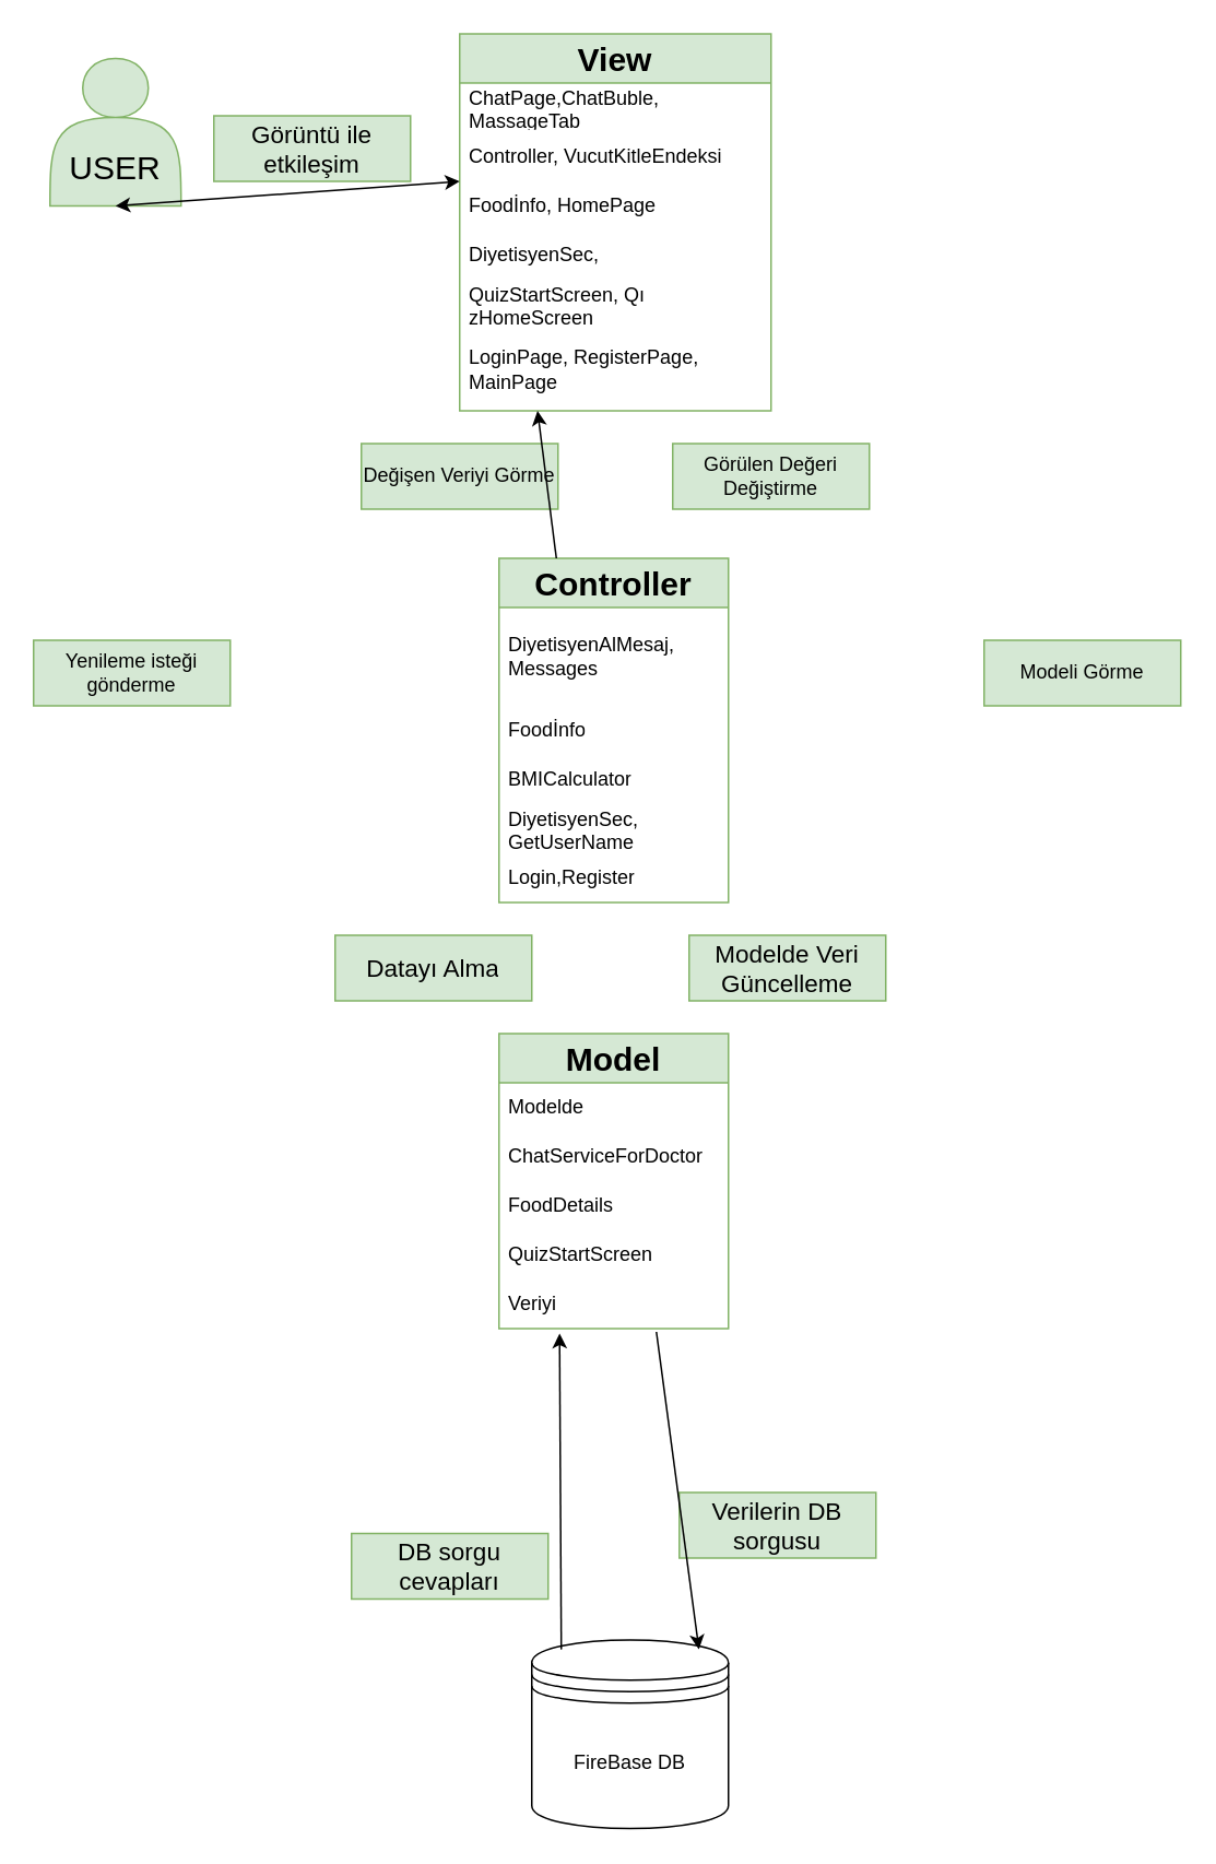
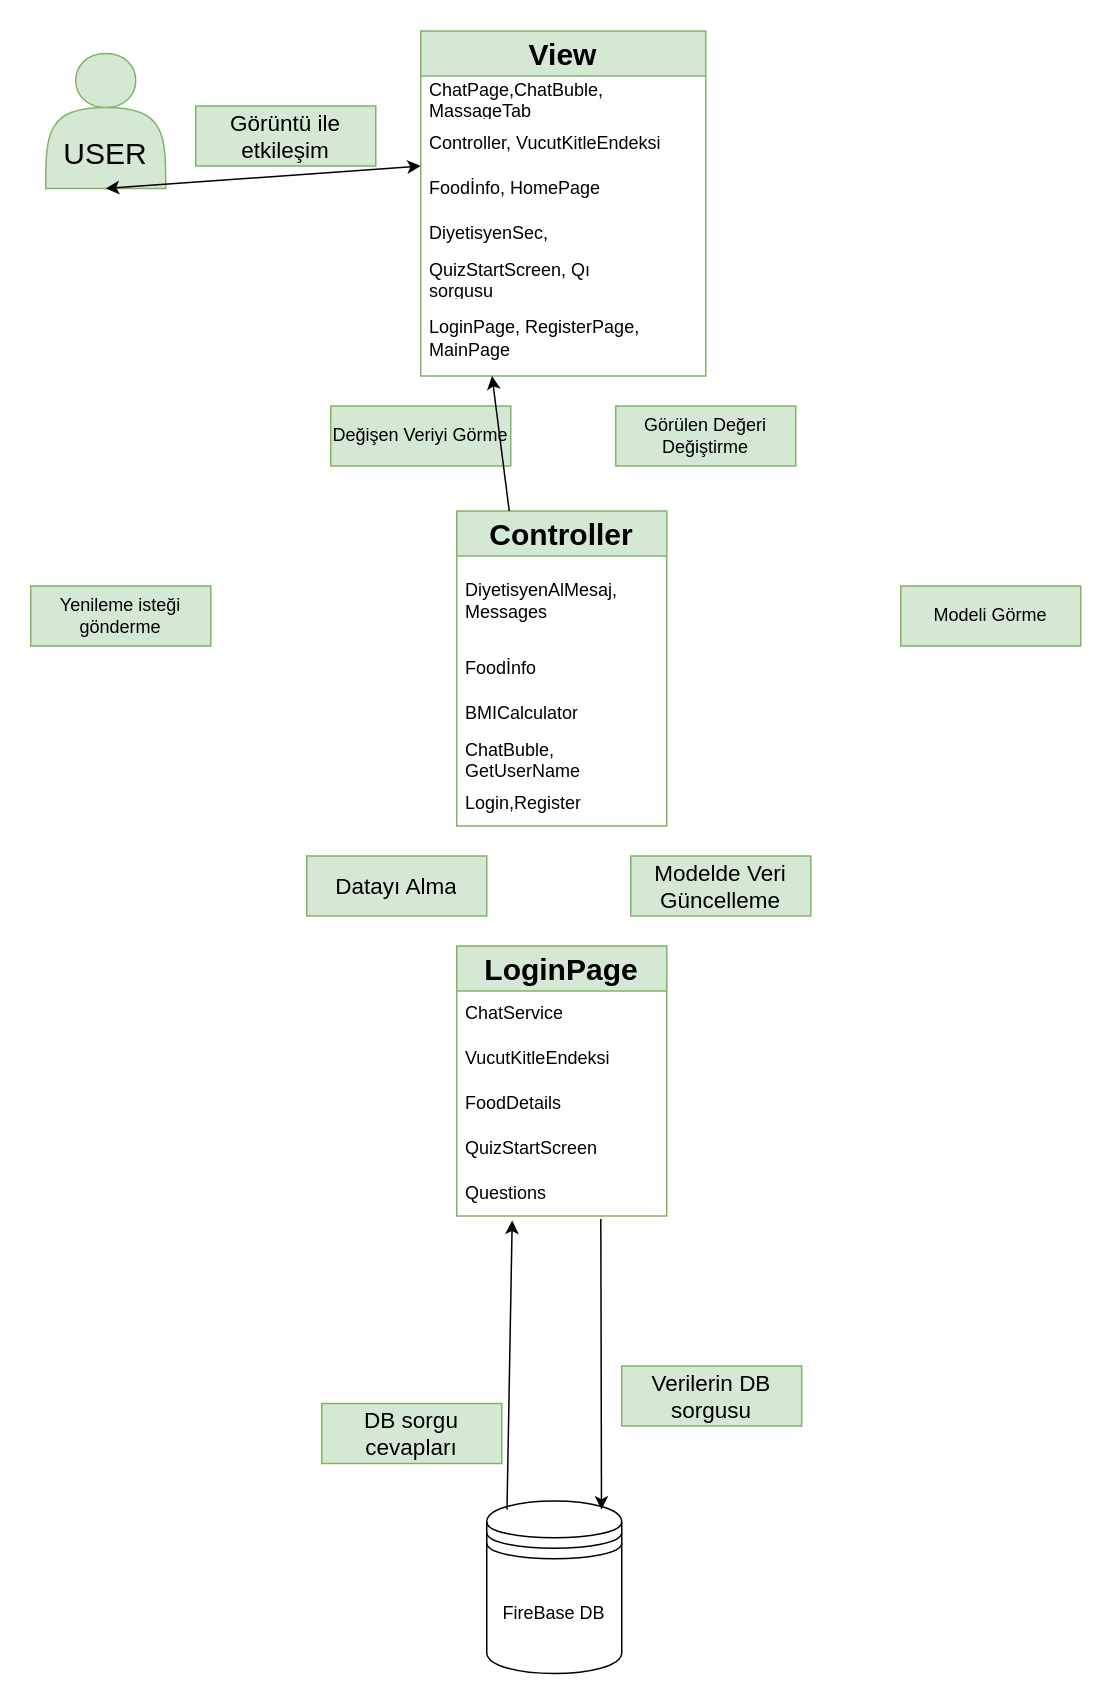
  <mxCell id="0" />
  <mxCell id="1" parent="0" />
- <mxCell id="2" value="&lt;font style=&quot;font-size: 20px;&quot;&gt;&lt;b&gt;Model&lt;/b&gt;&lt;/font&gt;" style="swimlane;fontStyle=0;childLayout=stackLayout;horizontal=1;startSize=30;horizontalStack=0;resizeParent=1;resizeParentMax=0;resizeLast=0;collapsible=1;marginBottom=0;whiteSpace=wrap;html=1;fillColor=#d5e8d4;strokeColor=#82b366;" vertex="1" parent="1"><mxGeometry x="304" y="630" width="140" height="180" as="geometry" /></mxCell>
- <mxCell id="3" value="Modelde" style="text;strokeColor=none;fillColor=none;align=left;verticalAlign=middle;spacingLeft=4;spacingRight=4;overflow=hidden;points=[[0,0.5],[1,0.5]];portConstraint=eastwest;rotatable=0;whiteSpace=wrap;html=1;" vertex="1" parent="2"><mxGeometry y="30" width="140" height="30" as="geometry" /></mxCell>
- <mxCell id="4" value="ChatServiceForDoctor" style="text;strokeColor=none;fillColor=none;align=left;verticalAlign=middle;spacingLeft=4;spacingRight=4;overflow=hidden;points=[[0,0.5],[1,0.5]];portConstraint=eastwest;rotatable=0;whiteSpace=wrap;html=1;" vertex="1" parent="2"><mxGeometry y="60" width="140" height="30" as="geometry" /></mxCell>
+ <mxCell id="2" value="&lt;font style=&quot;font-size: 20px;&quot;&gt;&lt;b&gt;LoginPage&lt;/b&gt;&lt;/font&gt;" style="swimlane;fontStyle=0;childLayout=stackLayout;horizontal=1;startSize=30;horizontalStack=0;resizeParent=1;resizeParentMax=0;resizeLast=0;collapsible=1;marginBottom=0;whiteSpace=wrap;html=1;fillColor=#d5e8d4;strokeColor=#82b366;" vertex="1" parent="1"><mxGeometry x="304" y="630" width="140" height="180" as="geometry" /></mxCell>
+ <mxCell id="3" value="ChatService" style="text;strokeColor=none;fillColor=none;align=left;verticalAlign=middle;spacingLeft=4;spacingRight=4;overflow=hidden;points=[[0,0.5],[1,0.5]];portConstraint=eastwest;rotatable=0;whiteSpace=wrap;html=1;" vertex="1" parent="2"><mxGeometry y="30" width="140" height="30" as="geometry" /></mxCell>
+ <mxCell id="4" value="VucutKitleEndeksi" style="text;strokeColor=none;fillColor=none;align=left;verticalAlign=middle;spacingLeft=4;spacingRight=4;overflow=hidden;points=[[0,0.5],[1,0.5]];portConstraint=eastwest;rotatable=0;whiteSpace=wrap;html=1;" vertex="1" parent="2"><mxGeometry y="60" width="140" height="30" as="geometry" /></mxCell>
  <mxCell id="5" value="FoodDetails" style="text;strokeColor=none;fillColor=none;align=left;verticalAlign=middle;spacingLeft=4;spacingRight=4;overflow=hidden;points=[[0,0.5],[1,0.5]];portConstraint=eastwest;rotatable=0;whiteSpace=wrap;html=1;" vertex="1" parent="2"><mxGeometry y="90" width="140" height="30" as="geometry" /></mxCell>
  <mxCell id="6" value="QuizStartScreen" style="text;strokeColor=none;fillColor=none;align=left;verticalAlign=middle;spacingLeft=4;spacingRight=4;overflow=hidden;points=[[0,0.5],[1,0.5]];portConstraint=eastwest;rotatable=0;whiteSpace=wrap;html=1;" vertex="1" parent="2"><mxGeometry y="120" width="140" height="30" as="geometry" /></mxCell>
- <mxCell id="7" value="Veriyi" style="text;strokeColor=none;fillColor=none;align=left;verticalAlign=middle;spacingLeft=4;spacingRight=4;overflow=hidden;points=[[0,0.5],[1,0.5]];portConstraint=eastwest;rotatable=0;whiteSpace=wrap;html=1;" vertex="1" parent="2"><mxGeometry y="150" width="140" height="30" as="geometry" /></mxCell>
- <mxCell id="8" value="FireBase DB" style="shape=datastore;whiteSpace=wrap;html=1;" vertex="1" parent="1"><mxGeometry x="324" y="1000" width="120" height="115" as="geometry" /></mxCell>
+ <mxCell id="7" value="Questions" style="text;strokeColor=none;fillColor=none;align=left;verticalAlign=middle;spacingLeft=4;spacingRight=4;overflow=hidden;points=[[0,0.5],[1,0.5]];portConstraint=eastwest;rotatable=0;whiteSpace=wrap;html=1;" vertex="1" parent="2"><mxGeometry y="150" width="140" height="30" as="geometry" /></mxCell>
+ <mxCell id="8" value="FireBase DB" style="shape=datastore;whiteSpace=wrap;html=1;" vertex="1" parent="1"><mxGeometry x="324" y="1000" width="90" height="115" as="geometry" /></mxCell>
  <mxCell id="9" value="&lt;font style=&quot;font-size: 20px;&quot;&gt;&lt;b&gt;Controller&lt;/b&gt;&lt;/font&gt;" style="swimlane;fontStyle=0;childLayout=stackLayout;horizontal=1;startSize=30;horizontalStack=0;resizeParent=1;resizeParentMax=0;resizeLast=0;collapsible=1;marginBottom=0;whiteSpace=wrap;html=1;fillColor=#d5e8d4;strokeColor=#82b366;" vertex="1" parent="1"><mxGeometry x="304" y="340" width="140" height="210" as="geometry" /></mxCell>
  <mxCell id="10" value="DiyetisyenAlMesaj, Messages" style="text;strokeColor=none;fillColor=none;align=left;verticalAlign=middle;spacingLeft=4;spacingRight=4;overflow=hidden;points=[[0,0.5],[1,0.5]];portConstraint=eastwest;rotatable=0;whiteSpace=wrap;html=1;" vertex="1" parent="9"><mxGeometry y="30" width="140" height="60" as="geometry" /></mxCell>
  <mxCell id="11" value="Foodİnfo" style="text;strokeColor=none;fillColor=none;align=left;verticalAlign=middle;spacingLeft=4;spacingRight=4;overflow=hidden;points=[[0,0.5],[1,0.5]];portConstraint=eastwest;rotatable=0;whiteSpace=wrap;html=1;" vertex="1" parent="9"><mxGeometry y="90" width="140" height="30" as="geometry" /></mxCell>
  <mxCell id="12" value="BMICalculator" style="text;strokeColor=none;fillColor=none;align=left;verticalAlign=middle;spacingLeft=4;spacingRight=4;overflow=hidden;points=[[0,0.5],[1,0.5]];portConstraint=eastwest;rotatable=0;whiteSpace=wrap;html=1;" vertex="1" parent="9"><mxGeometry y="120" width="140" height="30" as="geometry" /></mxCell>
- <mxCell id="13" value="DiyetisyenSec, GetUserName" style="text;strokeColor=none;fillColor=none;align=left;verticalAlign=middle;spacingLeft=4;spacingRight=4;overflow=hidden;points=[[0,0.5],[1,0.5]];portConstraint=eastwest;rotatable=0;whiteSpace=wrap;html=1;" vertex="1" parent="9"><mxGeometry y="150" width="140" height="30" as="geometry" /></mxCell>
+ <mxCell id="13" value="ChatBuble, GetUserName" style="text;strokeColor=none;fillColor=none;align=left;verticalAlign=middle;spacingLeft=4;spacingRight=4;overflow=hidden;points=[[0,0.5],[1,0.5]];portConstraint=eastwest;rotatable=0;whiteSpace=wrap;html=1;" vertex="1" parent="9"><mxGeometry y="150" width="140" height="30" as="geometry" /></mxCell>
  <mxCell id="14" value="Login,Register" style="text;strokeColor=none;fillColor=none;align=left;verticalAlign=middle;spacingLeft=4;spacingRight=4;overflow=hidden;points=[[0,0.5],[1,0.5]];portConstraint=eastwest;rotatable=0;whiteSpace=wrap;html=1;" vertex="1" parent="9"><mxGeometry y="180" width="140" height="30" as="geometry" /></mxCell>
  <mxCell id="15" value="&lt;font style=&quot;font-size: 20px;&quot;&gt;&lt;b&gt;View&lt;/b&gt;&lt;/font&gt;" style="swimlane;fontStyle=0;childLayout=stackLayout;horizontal=1;startSize=30;horizontalStack=0;resizeParent=1;resizeParentMax=0;resizeLast=0;collapsible=1;marginBottom=0;whiteSpace=wrap;html=1;fillColor=#d5e8d4;strokeColor=#82b366;" vertex="1" parent="1"><mxGeometry x="280" y="20" width="190" height="230" as="geometry" /></mxCell>
  <mxCell id="16" value="ChatPage,ChatBuble, MassageTab" style="text;strokeColor=none;fillColor=none;align=left;verticalAlign=middle;spacingLeft=4;spacingRight=4;overflow=hidden;points=[[0,0.5],[1,0.5]];portConstraint=eastwest;rotatable=0;whiteSpace=wrap;html=1;" vertex="1" parent="15"><mxGeometry y="30" width="190" height="30" as="geometry" /></mxCell>
  <mxCell id="17" value="Controller, VucutKitleEndeksi" style="text;strokeColor=none;fillColor=none;align=left;verticalAlign=middle;spacingLeft=4;spacingRight=4;overflow=hidden;points=[[0,0.5],[1,0.5]];portConstraint=eastwest;rotatable=0;whiteSpace=wrap;html=1;" vertex="1" parent="15"><mxGeometry y="60" width="190" height="30" as="geometry" /></mxCell>
  <mxCell id="18" value="Foodİnfo, HomePage" style="text;strokeColor=none;fillColor=none;align=left;verticalAlign=middle;spacingLeft=4;spacingRight=4;overflow=hidden;points=[[0,0.5],[1,0.5]];portConstraint=eastwest;rotatable=0;whiteSpace=wrap;html=1;" vertex="1" parent="15"><mxGeometry y="90" width="190" height="30" as="geometry" /></mxCell>
  <mxCell id="19" value="DiyetisyenSec," style="text;strokeColor=none;fillColor=none;align=left;verticalAlign=middle;spacingLeft=4;spacingRight=4;overflow=hidden;points=[[0,0.5],[1,0.5]];portConstraint=eastwest;rotatable=0;whiteSpace=wrap;html=1;" vertex="1" parent="15"><mxGeometry y="120" width="190" height="30" as="geometry" /></mxCell>
- <mxCell id="20" value="&lt;div&gt;QuizStartScreen, Qı&lt;/div&gt;&lt;div&gt;zHomeScreen&lt;br&gt;&lt;/div&gt;" style="text;strokeColor=none;fillColor=none;align=left;verticalAlign=middle;spacingLeft=4;spacingRight=4;overflow=hidden;points=[[0,0.5],[1,0.5]];portConstraint=eastwest;rotatable=0;whiteSpace=wrap;html=1;" vertex="1" parent="15"><mxGeometry y="150" width="190" height="30" as="geometry" /></mxCell>
+ <mxCell id="20" value="&lt;div&gt;QuizStartScreen, Qı&lt;/div&gt;&lt;div&gt;sorgusu&lt;br&gt;&lt;/div&gt;" style="text;strokeColor=none;fillColor=none;align=left;verticalAlign=middle;spacingLeft=4;spacingRight=4;overflow=hidden;points=[[0,0.5],[1,0.5]];portConstraint=eastwest;rotatable=0;whiteSpace=wrap;html=1;" vertex="1" parent="15"><mxGeometry y="150" width="190" height="30" as="geometry" /></mxCell>
  <mxCell id="21" value="&lt;div&gt;LoginPage, RegisterPage, MainPage&lt;br&gt;&lt;/div&gt;" style="text;strokeColor=none;fillColor=none;align=left;verticalAlign=middle;spacingLeft=4;spacingRight=4;overflow=hidden;points=[[0,0.5],[1,0.5]];portConstraint=eastwest;rotatable=0;whiteSpace=wrap;html=1;" vertex="1" parent="15"><mxGeometry y="180" width="190" height="50" as="geometry" /></mxCell>
  <mxCell id="22" value="&lt;div&gt;&lt;br&gt;&lt;/div&gt;&lt;div&gt;&lt;br&gt;&lt;/div&gt;&lt;div&gt;&lt;br&gt;&lt;/div&gt;&lt;div style=&quot;font-size: 20px;&quot;&gt;USER&lt;br&gt;&lt;/div&gt;" style="shape=actor;whiteSpace=wrap;html=1;fillColor=#d5e8d4;strokeColor=#82b366;" vertex="1" parent="1"><mxGeometry x="30" y="35" width="80" height="90" as="geometry" /></mxCell>
  <mxCell id="23" value="&lt;font style=&quot;font-size: 15px;&quot;&gt;DB sorgu cevapları&lt;br&gt;&lt;/font&gt;" style="text;html=1;strokeColor=#82b366;fillColor=#d5e8d4;align=center;verticalAlign=middle;whiteSpace=wrap;overflow=hidden;" vertex="1" parent="1"><mxGeometry x="214" y="935" width="120" height="40" as="geometry" /></mxCell>
  <mxCell id="24" value="&lt;font style=&quot;font-size: 15px;&quot;&gt;Verilerin DB sorgusu&lt;br&gt;&lt;/font&gt;" style="text;html=1;strokeColor=#82b366;fillColor=#d5e8d4;align=center;verticalAlign=middle;whiteSpace=wrap;overflow=hidden;rotation=0;" vertex="1" parent="1"><mxGeometry x="414" y="910" width="120" height="40" as="geometry" /></mxCell>
  <mxCell id="25" value="" style="endArrow=classic;html=1;rounded=0;entryX=0.85;entryY=0.05;entryDx=0;entryDy=0;entryPerimeter=0;exitX=0.686;exitY=1.067;exitDx=0;exitDy=0;exitPerimeter=0;" edge="1" parent="1" source="7" target="8"><mxGeometry width="50" height="50" relative="1" as="geometry"><mxPoint x="380" y="680" as="sourcePoint" /><mxPoint x="429" y="360" as="targetPoint" /></mxGeometry></mxCell>
  <mxCell id="26" value="" style="endArrow=classic;html=1;rounded=0;exitX=0.15;exitY=0.05;exitDx=0;exitDy=0;exitPerimeter=0;entryX=0.264;entryY=1.1;entryDx=0;entryDy=0;entryPerimeter=0;" edge="1" parent="1" source="8" target="7"><mxGeometry width="50" height="50" relative="1" as="geometry"><mxPoint x="439" y="272" as="sourcePoint" /><mxPoint x="439" y="370" as="targetPoint" /></mxGeometry></mxCell>
  <mxCell id="27" value="Değişen Veriyi Görme" style="text;html=1;strokeColor=#82b366;fillColor=#d5e8d4;align=center;verticalAlign=middle;whiteSpace=wrap;overflow=hidden;rotation=0;" vertex="1" parent="1"><mxGeometry x="220" y="270" width="120" height="40" as="geometry" /></mxCell>
  <mxCell id="28" value="&lt;font style=&quot;font-size: 15px;&quot;&gt;Datayı Alma&lt;/font&gt;" style="text;html=1;strokeColor=#82b366;fillColor=#d5e8d4;align=center;verticalAlign=middle;whiteSpace=wrap;overflow=hidden;rotation=0;" vertex="1" parent="1"><mxGeometry x="204" y="570" width="120" height="40" as="geometry" /></mxCell>
  <mxCell id="29" value="" style="endArrow=classic;html=1;rounded=0;entryX=0.25;entryY=1;entryDx=0;entryDy=0;" edge="1" parent="1" target="15"><mxGeometry width="50" height="50" relative="1" as="geometry"><mxPoint x="339" y="340" as="sourcePoint" /><mxPoint x="350" y="470" as="targetPoint" /></mxGeometry></mxCell>
  <mxCell id="30" value="&lt;font style=&quot;font-size: 15px;&quot;&gt;Modelde Veri Güncelleme&lt;/font&gt;" style="text;html=1;strokeColor=#82b366;fillColor=#d5e8d4;align=center;verticalAlign=middle;whiteSpace=wrap;overflow=hidden;rotation=0;" vertex="1" parent="1"><mxGeometry x="420" y="570" width="120" height="40" as="geometry" /></mxCell>
  <mxCell id="31" value="Görülen Değeri Değiştirme" style="text;html=1;strokeColor=#82b366;fillColor=#d5e8d4;align=center;verticalAlign=middle;whiteSpace=wrap;overflow=hidden;rotation=0;" vertex="1" parent="1"><mxGeometry x="410" y="270" width="120" height="40" as="geometry" /></mxCell>
  <mxCell id="32" value="Modeli Görme" style="text;html=1;strokeColor=#82b366;fillColor=#d5e8d4;align=center;verticalAlign=middle;whiteSpace=wrap;overflow=hidden;rotation=0;" vertex="1" parent="1"><mxGeometry x="600" y="390" width="120" height="40" as="geometry" /></mxCell>
  <mxCell id="33" value="Yenileme isteği gönderme" style="text;html=1;strokeColor=#82b366;fillColor=#d5e8d4;align=center;verticalAlign=middle;whiteSpace=wrap;overflow=hidden;rotation=0;" vertex="1" parent="1"><mxGeometry x="20" y="390" width="120" height="40" as="geometry" /></mxCell>
  <mxCell id="34" value="" style="endArrow=classic;startArrow=classic;html=1;rounded=0;entryX=0.5;entryY=1;entryDx=0;entryDy=0;" edge="1" parent="1" target="22"><mxGeometry width="50" height="50" relative="1" as="geometry"><mxPoint x="280" y="110" as="sourcePoint" /><mxPoint x="430" y="50" as="targetPoint" /></mxGeometry></mxCell>
  <mxCell id="35" value="&lt;font style=&quot;font-size: 15px;&quot;&gt;Görüntü ile etkileşim&lt;/font&gt;" style="text;html=1;strokeColor=#82b366;fillColor=#d5e8d4;align=center;verticalAlign=middle;whiteSpace=wrap;overflow=hidden;rotation=0;" vertex="1" parent="1"><mxGeometry x="130" y="70" width="120" height="40" as="geometry" /></mxCell>
